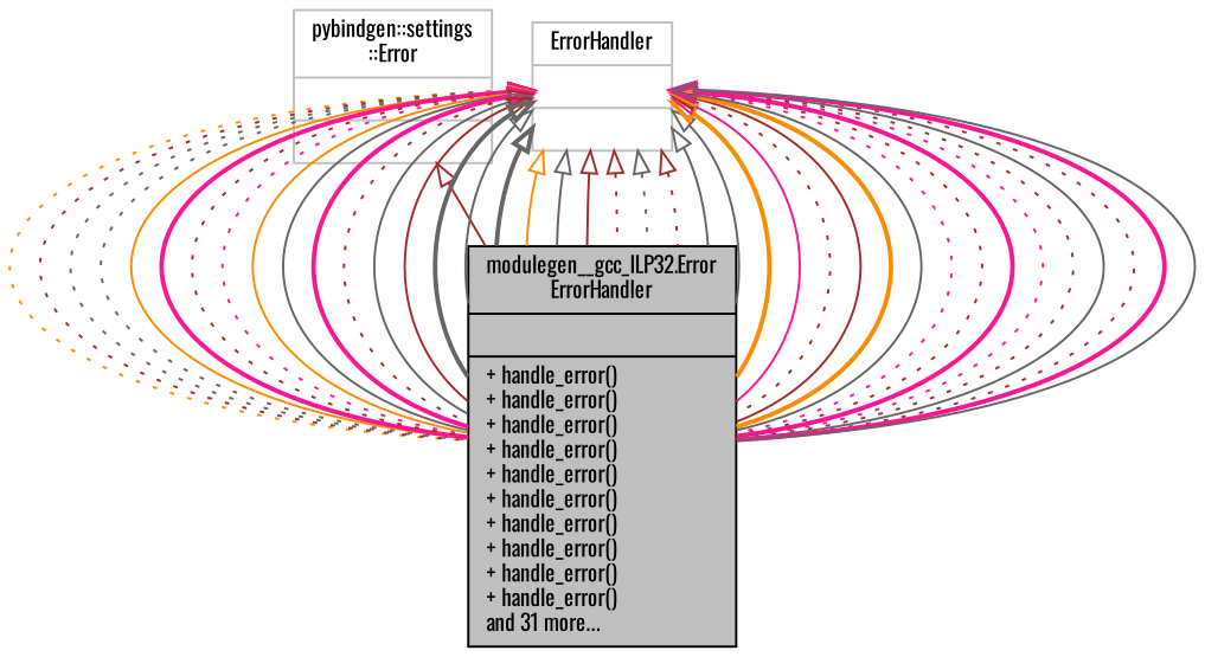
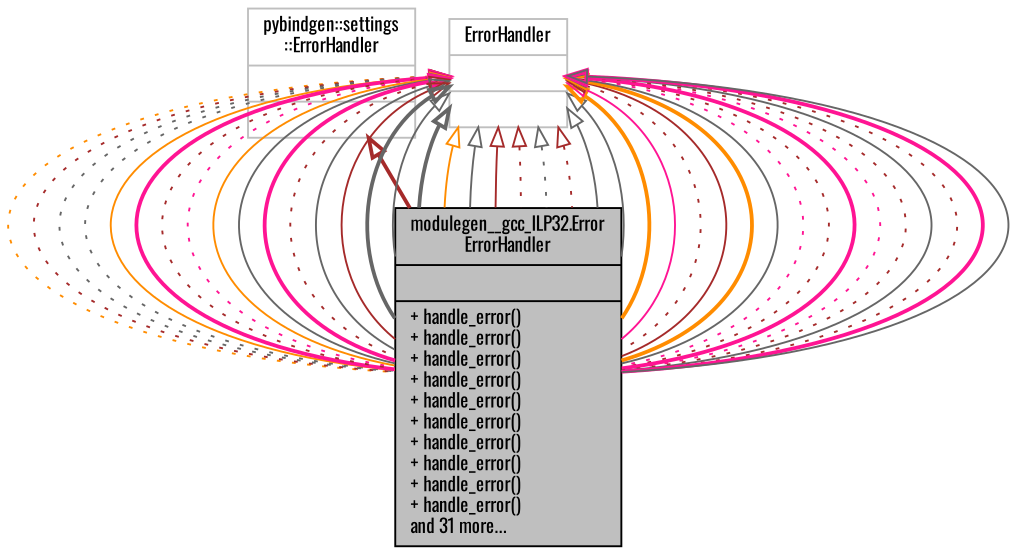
  digraph {
    fontname=Oswald
    node [color=grey75 fillcolor=white fontname=Oswald fontsize=10 shape=record style=filled]
    edge [arrowtail=onormal color=gray40 dir=back fontname=Oswald fontsize=10 labelfontname=Helvetica labelfontsize=10 style=solid]
    n1 [color=black fillcolor=grey75 fontcolor=black height=0.2 label="{modulegen__gcc_ILP32.Error\lErrorHandler\n||+ handle_error()\l+ handle_error()\l+ handle_error()\l+ handle_error()\l+ handle_error()\l+ handle_error()\l+ handle_error()\l+ handle_error()\l+ handle_error()\l+ handle_error()\land 31 more...\l}" width=0.4]
-   n2 [height=0.2 label="{pybindgen::settings\l::Error\n||}" width=0.4]
+   n2 [height=0.2 label="{pybindgen::settings\l::ErrorHandler\n||}" width=0.4]
    n3 [height=0.2 label="{ErrorHandler\n||}" width=0.4]
-   n2 -> n1 [color=brown]
+   n2 -> n1 [color=brown style=bold]
    n3 -> n1 [color=darkorange style=dotted]
    n3 -> n1 [color=brown style=dotted]
    n3 -> n1 [style=dotted]
    n3 -> n1 [style=dotted]
    n3 -> n1 [color=darkorange]
    n3 -> n1 [color=deeppink style=bold]
    n3 -> n1 [color=brown style=dotted]
    n3 -> n1 [color=deeppink style=dotted]
    n3 -> n1 [color=darkorange]
    n3 -> n1
    n3 -> n1 [color=deeppink style=bold]
    n3 -> n1 [color=brown style=dotted]
    n3 -> n1
    n3 -> n1 [color=brown]
    n3 -> n1 [style=bold]
    n3 -> n1
    n3 -> n1 [style=bold]
    n3 -> n1 [color=darkorange]
    n3 -> n1
    n3 -> n1 [color=brown]
    n3 -> n1 [color=brown style=dotted]
    n3 -> n1 [style=dotted]
    n3 -> n1 [color=brown style=dotted]
    n3 -> n1
    n3 -> n1
    n3 -> n1 [color=darkorange style=bold]
    n3 -> n1 [color=deeppink]
    n3 -> n1 [color=brown style=dotted]
    n3 -> n1 [color=brown]
    n3 -> n1 [color=darkorange style=bold]
    n3 -> n1
    n3 -> n1 [color=deeppink style=dotted]
    n3 -> n1 [color=brown style=dotted]
    n3 -> n1 [color=deeppink style=bold]
    n3 -> n1 [color=deeppink style=dotted]
    n3 -> n1 [color=brown style=dotted]
    n3 -> n1
    n3 -> n1 [color=brown style=dotted]
    n3 -> n1 [color=deeppink style=bold]
    n3 -> n1
  }
